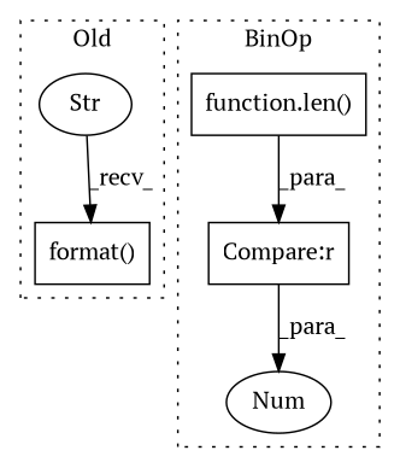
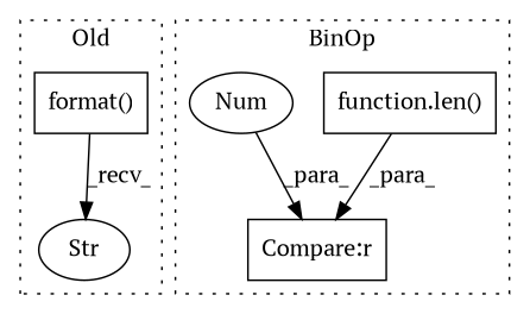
  digraph {
    fontname="PT Serif"
    node [a=75 fontname="PT Serif" shape=box]
    edge [fontname="PT Serif"]
    n1 [l="51,1" label="format()" s="7661,7732"]
    n2 [a=66 l=43 label=Str s=7661 shape=ellipse]
    n3 [l="4,1" label="function.len()" s="7568,7586"]
    n4 [a=40 l=23 label="Compare:r" s=7567]
    n5 [a=76 l=1 label=Num s=7588 shape=ellipse]
    subgraph cluster_1 {
      label=Old
      style=dotted
      n1
      n2
    }
    subgraph cluster_2 {
      label=BinOp
      style=dotted
      n3
      n4
      n5
    }
-   n2 -> n1 [label=_recv_]
+   n1 -> n2 [label=_recv_]
    n3 -> n4 [label=_para_]
-   n4 -> n5 [label=_para_]
+   n5 -> n4 [label=_para_]
  }
